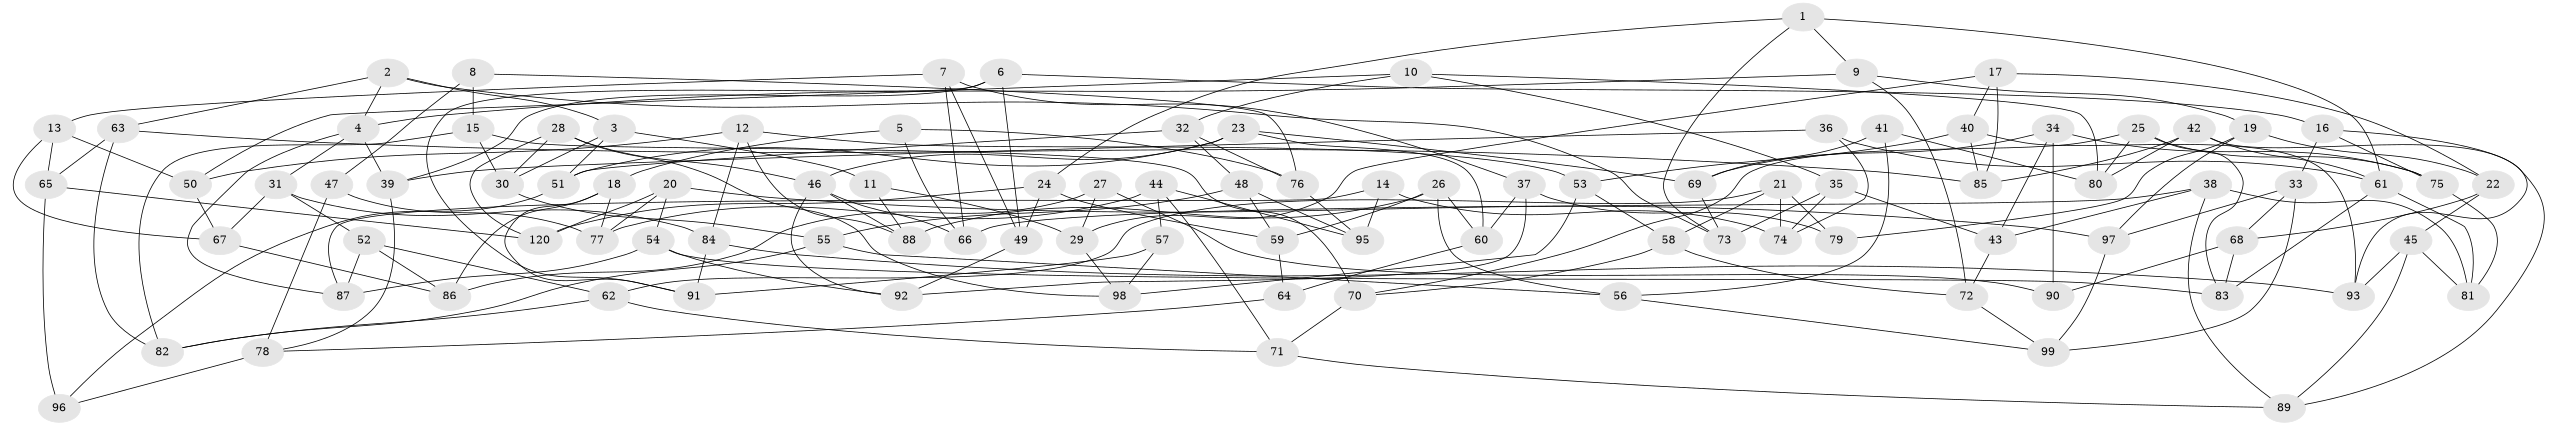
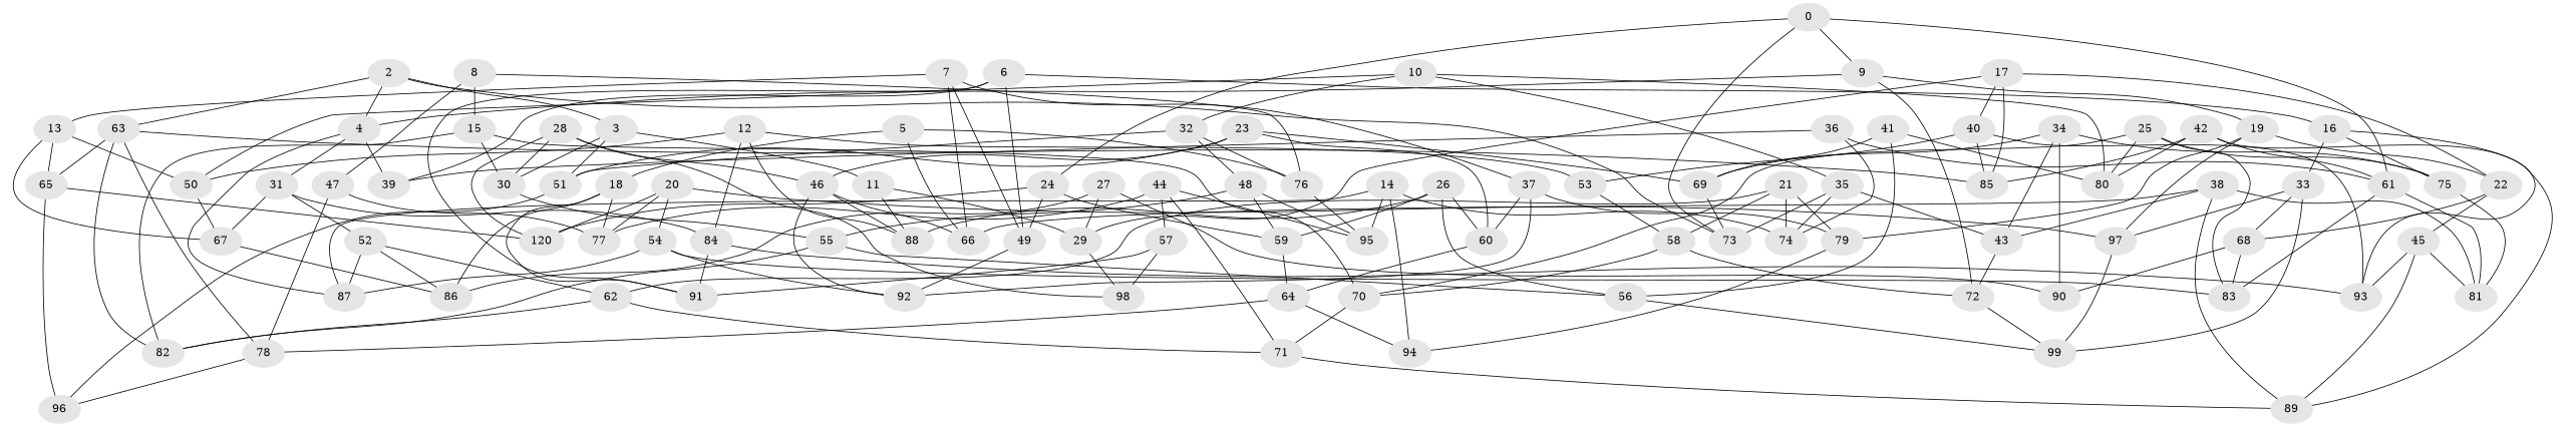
  graph {
    node [color=gray90 style=filled]
-   1
+   1 [label=0]
    9
    24
    61
    73
    4
    19
    72
    49
    n10 [label=120]
    59
    83
    81
    2
    3
    63
    11
    30
    51
    31
    39
    87
    65
    82
    85
    29
    88
    55
    96
    84
    67
    52
    78
    5
    18
    66
    76
    8
    15
    47
    91
    77
    86
    95
    6
    16
    33
    75
    93
    92
    7
    13
    37
    50
    79
    60
    70
    22
    97
    27
    90
    99
    10
    32
    35
    80
    48
    74
    43
    98
    12
    53
    58
    14
+   94
    71
    68
    17
    40
    45
    20
    54
    21
    62
    89
    23
    46
    69
    64
    25
    26
    56
    28
    34
    36
    38
    41
    42
    44
    57
    1 -- 9
    1 -- 24
    1 -- 61
    1 -- 73
    9 -- 4
    9 -- 19
    9 -- 72
    24 -- 49
    24 -- n10
    24 -- 59
    61 -- 83
    61 -- 81
    4 -- 31
    4 -- 39
    4 -- 87
    19 -- 79
    19 -- 22
    19 -- 97
    72 -- 99
    49 -- 92
    59 -- 64
    2 -- 73
    2 -- 4
    2 -- 3
    2 -- 63
    3 -- 11
    3 -- 30
    3 -- 51
    63 -- 65
    63 -- 82
    63 -- 85
    11 -- 29
    11 -- 88
    30 -- 55
    51 -- 96
    31 -- 84
    31 -- 67
    31 -- 52
-   39 -- 78
+   63 -- 78
    65 -- n10
    65 -- 96
    29 -- 98
    55 -- 82
    55 -- 56
    84 -- 91
    84 -- 93
    67 -- 86
    52 -- 87
    52 -- 86
    52 -- 62
    78 -- 96
    5 -- 18
    5 -- 66
    5 -- 76
    18 -- 91
    18 -- 77
    18 -- 86
    76 -- 95
    8 -- 76
    8 -- 15
    8 -- 47
    15 -- 30
    15 -- 82
    15 -- 70
    47 -- 78
    47 -- 77
    6 -- 49
    6 -- 39
    6 -- 91
    6 -- 16
    16 -- 33
    16 -- 75
    16 -- 93
    33 -- 97
    33 -- 99
    33 -- 68
    75 -- 81
    7 -- 49
    7 -- 66
    7 -- 13
    7 -- 37
    13 -- 65
    13 -- 67
    13 -- 50
    37 -- 92
    37 -- 79
    37 -- 60
    50 -- 67
+   79 -- 94
    60 -- 64
    70 -- 71
    22 -- 68
    22 -- 45
    97 -- 99
    27 -- 29
    27 -- 86
    27 -- 90
    10 -- 50
    10 -- 32
    10 -- 35
    10 -- 80
    32 -- 51
    32 -- 76
    32 -- 48
    35 -- 73
    35 -- 74
    35 -- 43
    48 -- 59
    48 -- 55
    48 -- 95
    43 -- 72
    12 -- 88
    12 -- 84
    12 -- 50
    12 -- 53
-   53 -- 98
    53 -- 58
    58 -- 72
    58 -- 70
    14 -- 87
    14 -- 95
    14 -- 74
+   14 -- 94
    71 -- 89
    68 -- 83
    68 -- 90
    17 -- 85
    17 -- 29
    17 -- 22
    17 -- 40
    40 -- 85
    40 -- 93
    40 -- 53
    45 -- 81
    45 -- 93
    45 -- 89
    20 -- n10
    20 -- 77
    20 -- 97
    20 -- 54
    54 -- 83
    54 -- 87
    54 -- 92
    21 -- 79
    21 -- 74
    21 -- 58
    21 -- 62
    62 -- 82
    62 -- 71
    23 -- 51
    23 -- 60
    23 -- 46
    23 -- 69
    46 -- 88
    46 -- 66
    46 -- 92
    69 -- 73
    64 -- 78
+   64 -- 94
    25 -- 83
    25 -- 75
    25 -- 70
    25 -- 80
    26 -- 59
    26 -- 88
    26 -- 60
    26 -- 56
    56 -- 99
    28 -- n10
    28 -- 30
    28 -- 98
    28 -- 46
    34 -- 75
    34 -- 90
    34 -- 43
    34 -- 69
    36 -- 61
    36 -- 39
    36 -- 74
    38 -- 81
    38 -- 66
    38 -- 43
    38 -- 89
    41 -- 80
    41 -- 69
    41 -- 56
    42 -- 61
    42 -- 85
    42 -- 80
    42 -- 89
    44 -- 77
    44 -- 95
    44 -- 71
    44 -- 57
    57 -- 91
    57 -- 98
  }
